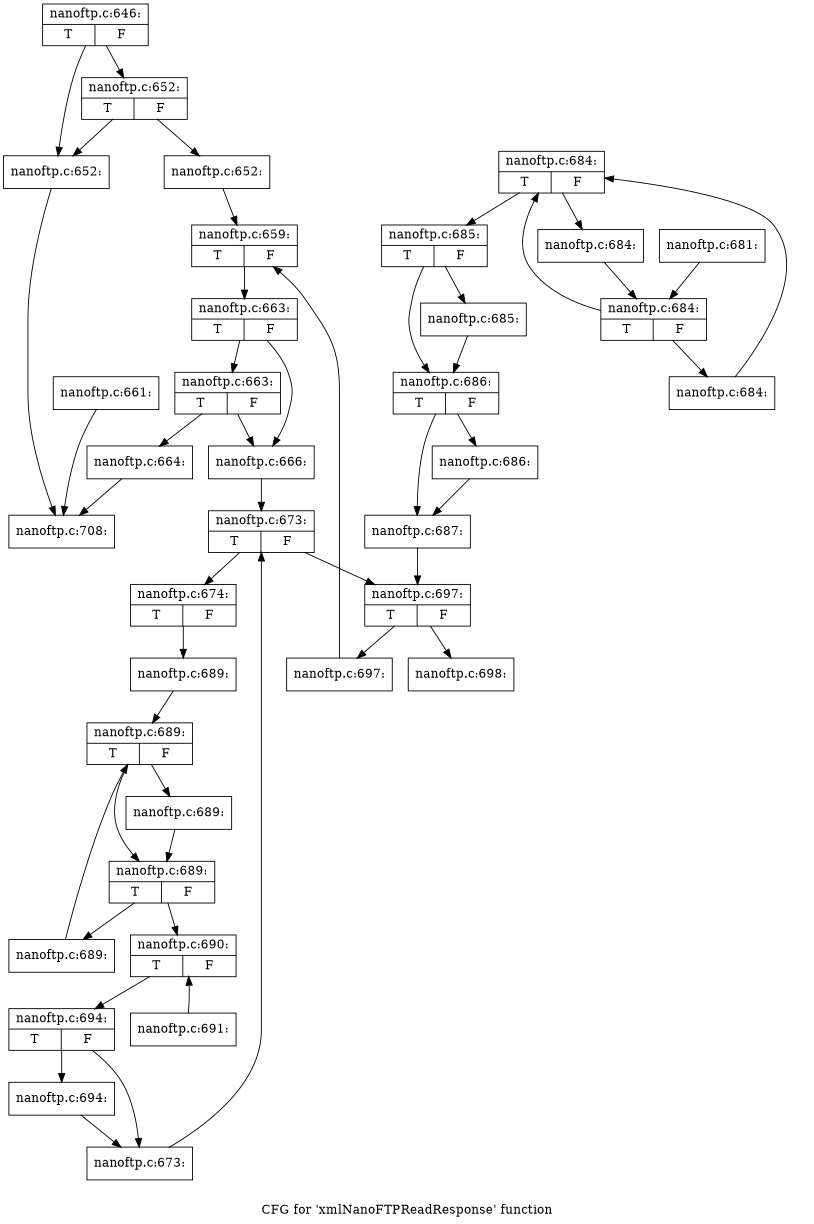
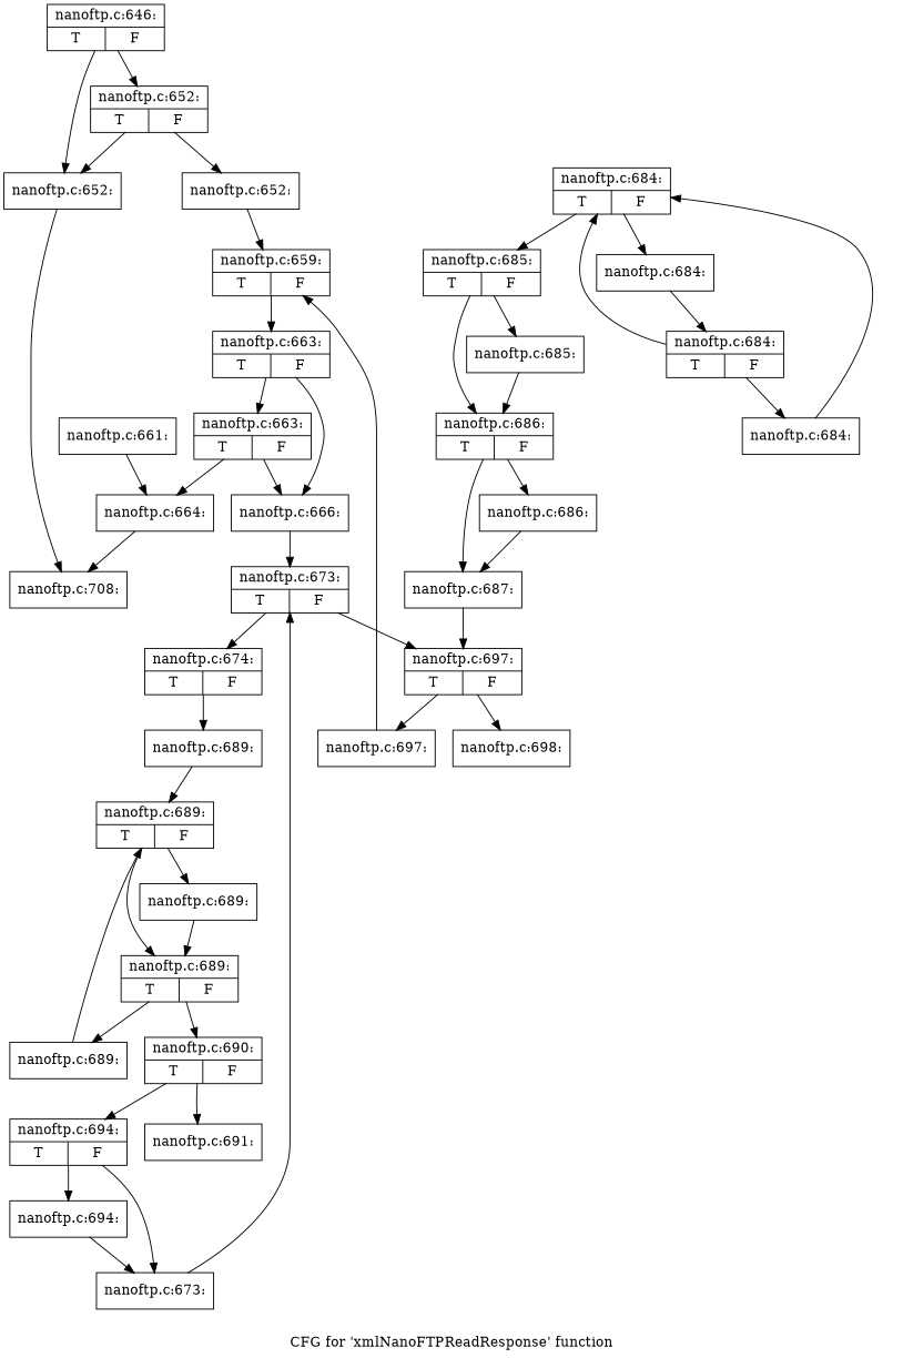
  digraph {
    label="CFG for 'xmlNanoFTPReadResponse' function"
    node [shape=record]
    n1 [label="{nanoftp.c:646:|{<s0>T|<s1>F}}"]
    n2 [label="{nanoftp.c:652:}"]
    n3 [label="{nanoftp.c:652:|{<s0>T|<s1>F}}"]
    n4 [label="{nanoftp.c:708:}"]
    n5 [label="{nanoftp.c:652:}"]
    n6 [label="{nanoftp.c:659:|{<s0>T|<s1>F}}"]
    n7 [label="{nanoftp.c:663:|{<s0>T|<s1>F}}"]
    n8 [label="{nanoftp.c:661:}"]
    n9 [label="{nanoftp.c:663:|{<s0>T|<s1>F}}"]
    n10 [label="{nanoftp.c:666:}"]
    n11 [label="{nanoftp.c:664:}"]
    n12 [label="{nanoftp.c:673:|{<s0>T|<s1>F}}"]
    n13 [label="{nanoftp.c:674:|{<s0>T|<s1>F}}"]
    n14 [label="{nanoftp.c:697:|{<s0>T|<s1>F}}"]
    n15 [label="{nanoftp.c:689:}"]
    n16 [label="{nanoftp.c:697:}"]
    n17 [label="{nanoftp.c:698:}"]
-   n18 [label="{nanoftp.c:681:}"]
    n19 [label="{nanoftp.c:684:|{<s0>T|<s1>F}}"]
    n20 [label="{nanoftp.c:689:|{<s0>T|<s1>F}}"]
    n21 [label="{nanoftp.c:684:}"]
    n22 [label="{nanoftp.c:684:|{<s0>T|<s1>F}}"]
    n23 [label="{nanoftp.c:689:}"]
    n24 [label="{nanoftp.c:689:|{<s0>T|<s1>F}}"]
    n25 [label="{nanoftp.c:684:}"]
    n26 [label="{nanoftp.c:685:|{<s0>T|<s1>F}}"]
    n27 [label="{nanoftp.c:685:}"]
    n28 [label="{nanoftp.c:686:|{<s0>T|<s1>F}}"]
    n29 [label="{nanoftp.c:686:}"]
    n30 [label="{nanoftp.c:687:}"]
    n31 [label="{nanoftp.c:689:}"]
    n32 [label="{nanoftp.c:690:|{<s0>T|<s1>F}}"]
    n33 [label="{nanoftp.c:691:}"]
    n34 [label="{nanoftp.c:694:|{<s0>T|<s1>F}}"]
    n35 [label="{nanoftp.c:694:}"]
    n36 [label="{nanoftp.c:673:}"]
    n1 -> n2
    n1 -> n3
    n2 -> n4
    n3 -> n2
    n3 -> n5
    n5 -> n6
    n6 -> n7
    n7 -> n9
    n7 -> n10
-   n8 -> n4
+   n8 -> n11
    n9 -> n10
    n9 -> n11
    n10 -> n12
    n11 -> n4
    n12 -> n13
    n12 -> n14
    n13 -> n15
    n14 -> n16
    n14 -> n17
    n15 -> n20
    n16 -> n6
-   n18 -> n19
    n19 -> n21
    n19 -> n22
    n20 -> n23
    n20 -> n24
    n21 -> n22
    n22 -> n25
    n22 -> n26
    n23 -> n24
    n24 -> n31
    n24 -> n32
    n25 -> n19
    n26 -> n27
    n26 -> n28
    n27 -> n28
    n28 -> n29
    n28 -> n30
    n29 -> n30
    n30 -> n14
    n31 -> n20
-   n33 -> n32
+   n32 -> n33
    n32 -> n34
    n34 -> n35
    n34 -> n36
    n35 -> n36
    n36 -> n12
  }
